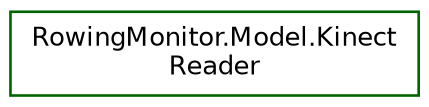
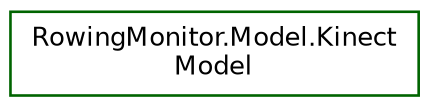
  digraph {
    rankdir=LR
-   n1 [color=darkgreen fillcolor=white fontname=Helvetica fontsize=10 height=0.2 label="RowingMonitor.Model.Kinect\lReader" shape=record style=filled width=0.4]
+   n1 [color=darkgreen fillcolor=white fontname=Helvetica fontsize=10 height=0.2 label="RowingMonitor.Model.Kinect\lModel" shape=record style=filled width=0.4]
  }
